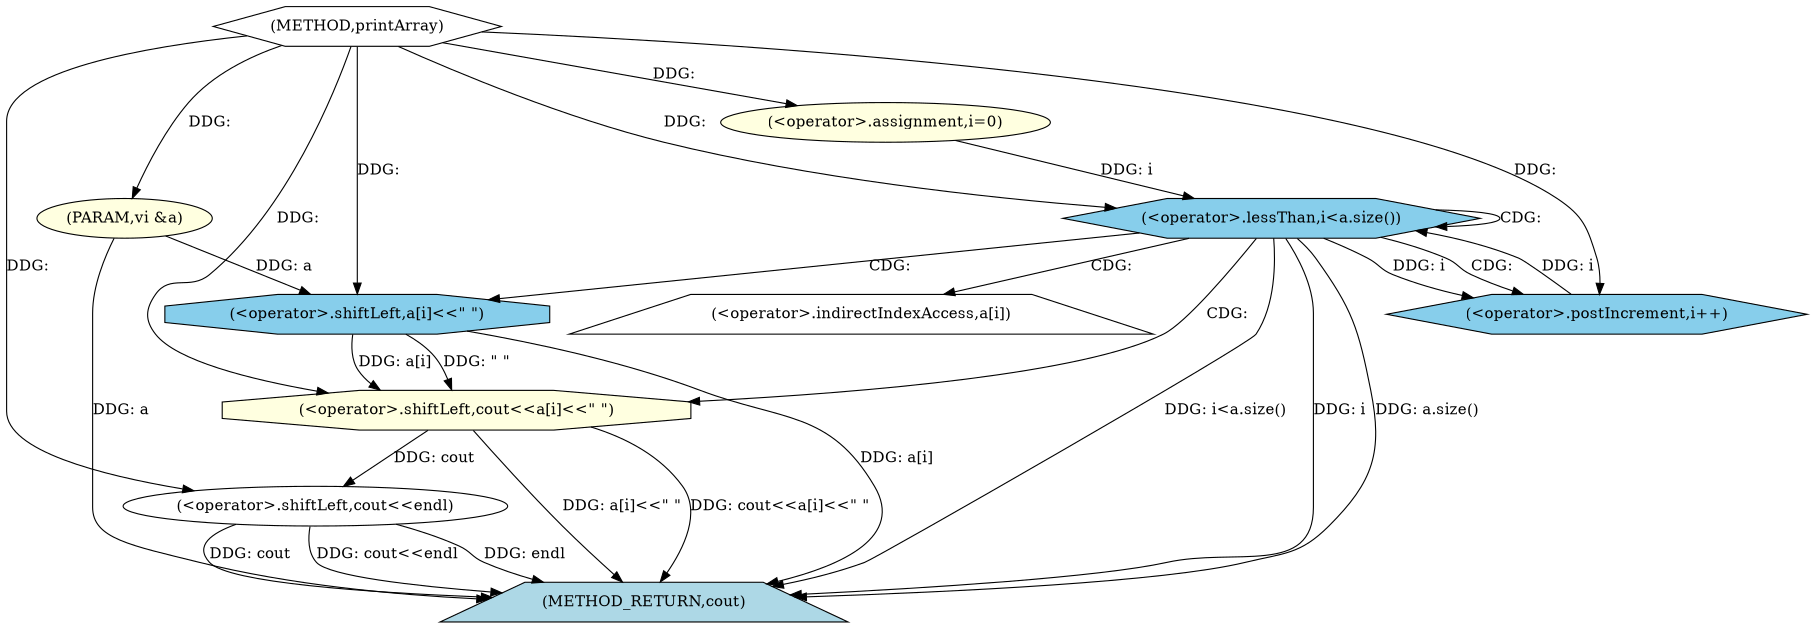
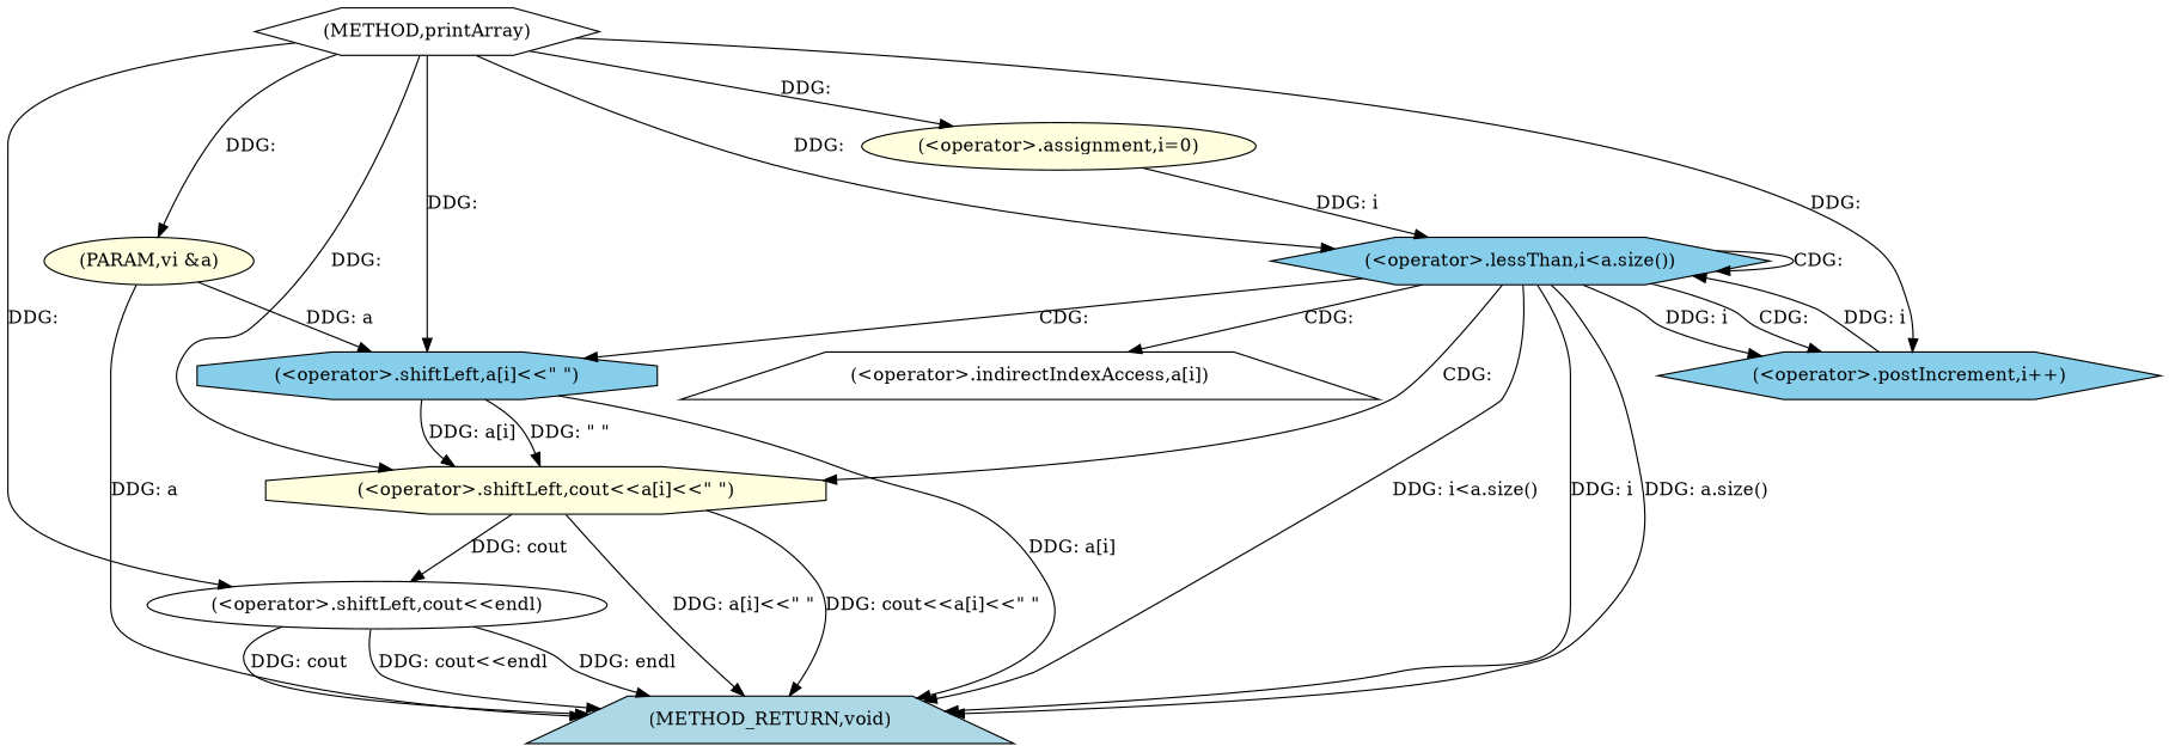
  digraph {
    node [fillcolor=white shape=hexagon style=filled]
    n1 [label="(METHOD,printArray)"]
    n2 [fillcolor=lightyellow label="(PARAM,vi &a)" shape=ellipse]
    n3 [label="(<operator>.shiftLeft,cout<<endl)" shape=ellipse]
    n4 [fillcolor=lightyellow label="(<operator>.assignment,i=0)" shape=ellipse]
    n5 [fillcolor=skyblue label="(<operator>.lessThan,i<a.size())"]
    n6 [fillcolor=skyblue label="(<operator>.postIncrement,i++)"]
    n7 [fillcolor=lightyellow label="(<operator>.shiftLeft,cout<<a[i]<<\" \")" shape=octagon]
    n8 [fillcolor=skyblue label="(<operator>.shiftLeft,a[i]<<\" \")" shape=octagon]
-   n9 [fillcolor=lightblue label="(METHOD_RETURN,cout)" shape=trapezium]
+   n9 [fillcolor=lightblue label="(METHOD_RETURN,void)" shape=trapezium]
    n10 [label="(<operator>.indirectIndexAccess,a[i])" shape=trapezium]
    n1 -> n2 [label="DDG: "]
    n1 -> n3 [label="DDG: "]
    n1 -> n4 [label="DDG: "]
    n1 -> n5 [label="DDG: "]
    n1 -> n6 [label="DDG: "]
    n1 -> n7 [label="DDG: "]
    n1 -> n8 [label="DDG: "]
    n2 -> n8 [label="DDG: a"]
    n2 -> n9 [label="DDG: a"]
    n3 -> n9 [label="DDG: cout"]
    n3 -> n9 [label="DDG: cout<<endl"]
    n3 -> n9 [label="DDG: endl"]
    n4 -> n5 [label="DDG: i"]
    n5 -> n5 [label="CDG: "]
    n5 -> n6 [label="DDG: i"]
    n5 -> n6 [label="CDG: "]
    n5 -> n7 [label="CDG: "]
    n5 -> n8 [label="CDG: "]
    n5 -> n9 [label="DDG: i"]
    n5 -> n9 [label="DDG: a.size()"]
    n5 -> n9 [label="DDG: i<a.size()"]
    n5 -> n10 [label="CDG: "]
    n6 -> n5 [label="DDG: i"]
    n7 -> n3 [label="DDG: cout"]
    n7 -> n9 [label="DDG: a[i]<<\" \""]
    n7 -> n9 [label="DDG: cout<<a[i]<<\" \""]
    n8 -> n7 [label="DDG: a[i]"]
    n8 -> n7 [label="DDG: \" \""]
    n8 -> n9 [label="DDG: a[i]"]
  }
